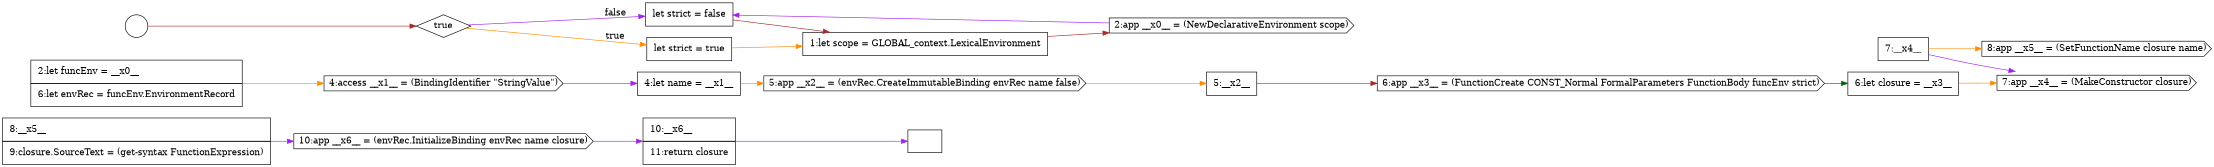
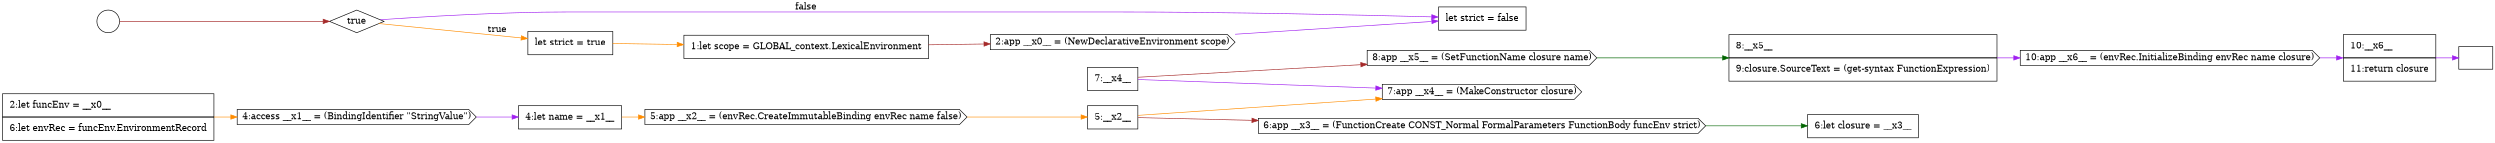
  digraph {
    rankdir=LR
    node [color=black fillcolor=white shape=none style=filled]
    edge [color=purple]
    n1 [label=<<font color="black">10:app __x6__ = (envRec.InitializeBinding envRec name closure)</font>> shape=cds]
    n2 [label=<<font color="black">     <table border="0" cellborder="1" cellspacing="0" cellpadding="10">       <tr><td align="left">10:__x6__</td></tr>       <tr><td align="left">11:return closure</td></tr>     </table>   </font>> margin=0]
    n3 [label=" " shape=box]
    n4 [label=<<font color="black">     <table border="0" cellborder="1" cellspacing="0" cellpadding="10">       <tr><td align="left">7:__x4__</td></tr>     </table>   </font>> margin=0]
    n5 [label=<<font color="black">8:app __x5__ = (SetFunctionName closure name)</font>> shape=cds]
    n6 [label=<<font color="black">7:app __x4__ = (MakeConstructor closure)</font>> shape=cds]
    n7 [label=<<font color="black">     <table border="0" cellborder="1" cellspacing="0" cellpadding="10">       <tr><td align="left">8:__x5__</td></tr>       <tr><td align="left">9:closure.SourceText = (get-syntax FunctionExpression)</td></tr>     </table>   </font>> margin=0]
    n8 [label=<<font color="black">true</font>> shape=diamond]
    n9 [label=<<font color="black">     <table border="0" cellborder="1" cellspacing="0" cellpadding="10">       <tr><td align="left">let strict = false</td></tr>     </table>   </font>> margin=0]
    n10 [label=<<font color="black">     <table border="0" cellborder="1" cellspacing="0" cellpadding="10">       <tr><td align="left">let strict = true</td></tr>     </table>   </font>> margin=0]
    n11 [label=<<font color="black">     <table border="0" cellborder="1" cellspacing="0" cellpadding="10">       <tr><td align="left">1:let scope = GLOBAL_context.LexicalEnvironment</td></tr>     </table>   </font>> margin=0]
    n12 [label=<<font color="black">5:app __x2__ = (envRec.CreateImmutableBinding envRec name false)</font>> shape=cds]
    n13 [label=<<font color="black">     <table border="0" cellborder="1" cellspacing="0" cellpadding="10">       <tr><td align="left">5:__x2__</td></tr>     </table>   </font>> margin=0]
    n14 [label=<<font color="black">6:app __x3__ = (FunctionCreate CONST_Normal FormalParameters FunctionBody funcEnv strict)</font>> shape=cds]
    n15 [label=<<font color="black">2:app __x0__ = (NewDeclarativeEnvironment scope)</font>> shape=cds]
    n16 [label=<<font color="black">     <table border="0" cellborder="1" cellspacing="0" cellpadding="10">       <tr><td align="left">2:let funcEnv = __x0__</td></tr>       <tr><td align="left">6:let envRec = funcEnv.EnvironmentRecord</td></tr>     </table>   </font>> margin=0]
    n17 [label=<<font color="black">4:access __x1__ = (BindingIdentifier &quot;StringValue&quot;)</font>> shape=cds]
    n18 [label=<<font color="black">     <table border="0" cellborder="1" cellspacing="0" cellpadding="10">       <tr><td align="left">6:let closure = __x3__</td></tr>     </table>   </font>> margin=0]
    n19 [label=" " shape=circle]
    n20 [label=<<font color="black">     <table border="0" cellborder="1" cellspacing="0" cellpadding="10">       <tr><td align="left">4:let name = __x1__</td></tr>     </table>   </font>> margin=0]
    n1 -> n2
    n2 -> n3
-   n4 -> n5 [color=darkorange]
+   n4 -> n5 [color=brown]
    n4 -> n6
+   n5 -> n7 [color=darkgreen]
    n7 -> n1
    n8 -> n9 [label=<<font color="black">false</font>>]
    n8 -> n10 [color=darkorange label=<<font color="black">true</font>>]
-   n9 -> n11 [color=brown]
    n10 -> n11 [color=darkorange]
    n11 -> n15 [color=brown]
    n12 -> n13 [color=darkorange]
    n13 -> n14 [color=brown]
    n14 -> n18 [color=darkgreen]
    n15 -> n9
    n16 -> n17 [color=darkorange]
    n17 -> n20
-   n18 -> n6 [color=darkorange]
+   n13 -> n6 [color=darkorange]
    n19 -> n8 [color=brown]
    n20 -> n12 [color=darkorange]
  }
